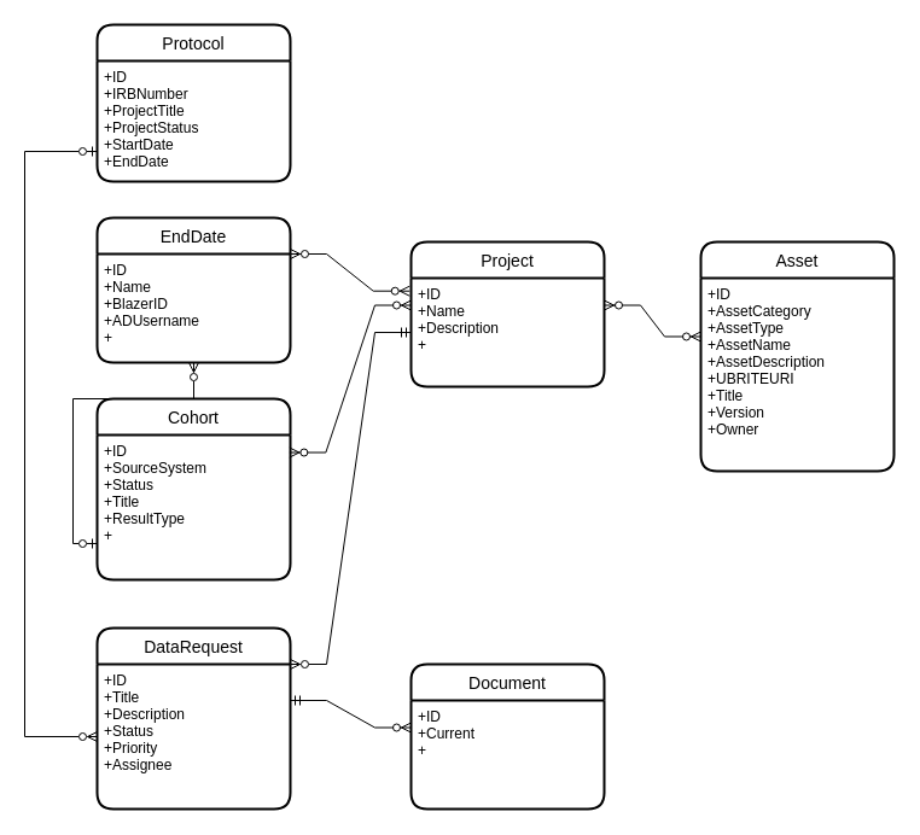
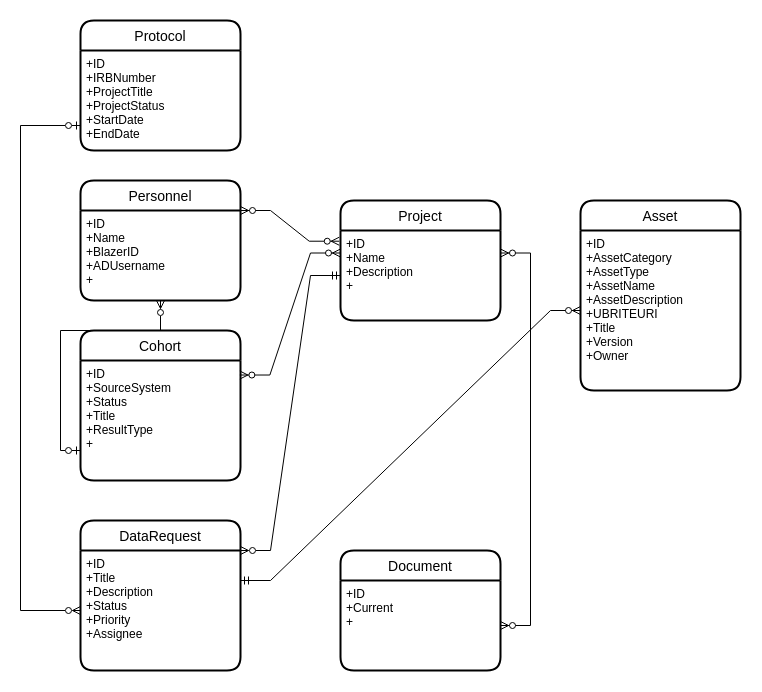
  <mxCell id="0" />
  <mxCell id="1" parent="0" />
  <mxCell id="2" value="Project" style="swimlane;childLayout=stackLayout;horizontal=1;startSize=30;horizontalStack=0;rounded=1;fontSize=14;fontStyle=0;strokeWidth=2;resizeParent=0;resizeLast=1;shadow=0;dashed=0;align=center;" parent="1" vertex="1"><mxGeometry x="340" y="200" width="160" height="120" as="geometry" /></mxCell>
  <mxCell id="3" value="+ID&#10;+Name&#10;+Description&#10;+" style="align=left;strokeColor=none;fillColor=none;spacingLeft=4;fontSize=12;verticalAlign=top;resizable=0;rotatable=0;part=1;" parent="2" vertex="1"><mxGeometry y="30" width="160" height="90" as="geometry" /></mxCell>
  <mxCell id="4" value="Protocol" style="swimlane;childLayout=stackLayout;horizontal=1;startSize=30;horizontalStack=0;rounded=1;fontSize=14;fontStyle=0;strokeWidth=2;resizeParent=0;resizeLast=1;shadow=0;dashed=0;align=center;" parent="1" vertex="1"><mxGeometry x="80" y="20" width="160" height="130" as="geometry" /></mxCell>
  <mxCell id="5" value="+ID&#10;+IRBNumber&#10;+ProjectTitle&#10;+ProjectStatus&#10;+StartDate&#10;+EndDate" style="align=left;strokeColor=none;fillColor=none;spacingLeft=4;fontSize=12;verticalAlign=top;resizable=0;rotatable=0;part=1;" parent="4" vertex="1"><mxGeometry y="30" width="160" height="100" as="geometry" /></mxCell>
- <mxCell id="6" value="EndDate" style="swimlane;childLayout=stackLayout;horizontal=1;startSize=30;horizontalStack=0;rounded=1;fontSize=14;fontStyle=0;strokeWidth=2;resizeParent=0;resizeLast=1;shadow=0;dashed=0;align=center;" parent="1" vertex="1"><mxGeometry x="80" y="180" width="160" height="120" as="geometry" /></mxCell>
+ <mxCell id="6" value="Personnel" style="swimlane;childLayout=stackLayout;horizontal=1;startSize=30;horizontalStack=0;rounded=1;fontSize=14;fontStyle=0;strokeWidth=2;resizeParent=0;resizeLast=1;shadow=0;dashed=0;align=center;" parent="1" vertex="1"><mxGeometry x="80" y="180" width="160" height="120" as="geometry" /></mxCell>
  <mxCell id="7" value="+ID&#10;+Name&#10;+BlazerID&#10;+ADUsername&#10;+" style="align=left;strokeColor=none;fillColor=none;spacingLeft=4;fontSize=12;verticalAlign=top;resizable=0;rotatable=0;part=1;" parent="6" vertex="1"><mxGeometry y="30" width="160" height="90" as="geometry" /></mxCell>
  <mxCell id="8" value="Cohort" style="swimlane;childLayout=stackLayout;horizontal=1;startSize=30;horizontalStack=0;rounded=1;fontSize=14;fontStyle=0;strokeWidth=2;resizeParent=0;resizeLast=1;shadow=0;dashed=0;align=center;" parent="1" vertex="1"><mxGeometry x="80" y="330" width="160" height="150" as="geometry" /></mxCell>
  <mxCell id="9" value="+ID&#10;+SourceSystem&#10;+Status&#10;+Title&#10;+ResultType&#10;+" style="align=left;strokeColor=none;fillColor=none;spacingLeft=4;fontSize=12;verticalAlign=top;resizable=0;rotatable=0;part=1;" parent="8" vertex="1"><mxGeometry y="30" width="160" height="120" as="geometry" /></mxCell>
  <mxCell id="10" value="DataRequest" style="swimlane;childLayout=stackLayout;horizontal=1;startSize=30;horizontalStack=0;rounded=1;fontSize=14;fontStyle=0;strokeWidth=2;resizeParent=0;resizeLast=1;shadow=0;dashed=0;align=center;" parent="1" vertex="1"><mxGeometry x="80" y="520" width="160" height="150" as="geometry" /></mxCell>
  <mxCell id="11" value="+ID&#10;+Title&#10;+Description&#10;+Status&#10;+Priority&#10;+Assignee" style="align=left;strokeColor=none;fillColor=none;spacingLeft=4;fontSize=12;verticalAlign=top;resizable=0;rotatable=0;part=1;" parent="10" vertex="1"><mxGeometry y="30" width="160" height="120" as="geometry" /></mxCell>
  <mxCell id="12" value="Document" style="swimlane;childLayout=stackLayout;horizontal=1;startSize=30;horizontalStack=0;rounded=1;fontSize=14;fontStyle=0;strokeWidth=2;resizeParent=0;resizeLast=1;shadow=0;dashed=0;align=center;" parent="1" vertex="1"><mxGeometry x="340" y="550" width="160" height="120" as="geometry" /></mxCell>
  <mxCell id="13" value="+ID&#10;+Current&#10;+" style="align=left;strokeColor=none;fillColor=none;spacingLeft=4;fontSize=12;verticalAlign=top;resizable=0;rotatable=0;part=1;" parent="12" vertex="1"><mxGeometry y="30" width="160" height="90" as="geometry" /></mxCell>
  <mxCell id="14" value="" style="edgeStyle=entityRelationEdgeStyle;fontSize=12;html=1;endArrow=ERzeroToMany;endFill=1;startArrow=ERzeroToMany;rounded=0;entryX=-0.008;entryY=0.119;entryDx=0;entryDy=0;exitX=1;exitY=0;exitDx=0;exitDy=0;entryPerimeter=0;" parent="1" source="7" target="3" edge="1"><mxGeometry width="100" height="100" relative="1" as="geometry"><mxPoint x="330" y="380" as="sourcePoint" /><mxPoint x="430" y="280" as="targetPoint" /></mxGeometry></mxCell>
  <mxCell id="15" value="" style="edgeStyle=entityRelationEdgeStyle;fontSize=12;html=1;endArrow=ERzeroToMany;endFill=1;startArrow=ERzeroToMany;rounded=0;exitX=0.996;exitY=0.121;exitDx=0;exitDy=0;exitPerimeter=0;entryX=0;entryY=0.25;entryDx=0;entryDy=0;" parent="1" source="9" target="3" edge="1"><mxGeometry width="100" height="100" relative="1" as="geometry"><mxPoint x="330" y="450" as="sourcePoint" /><mxPoint x="430" y="350" as="targetPoint" /></mxGeometry></mxCell>
  <mxCell id="16" value="" style="edgeStyle=entityRelationEdgeStyle;fontSize=12;html=1;endArrow=ERzeroToMany;startArrow=ERmandOne;rounded=0;exitX=0;exitY=0.5;exitDx=0;exitDy=0;endFill=0;entryX=1;entryY=0;entryDx=0;entryDy=0;" parent="1" source="3" target="11" edge="1"><mxGeometry width="100" height="100" relative="1" as="geometry"><mxPoint x="270" y="490" as="sourcePoint" /><mxPoint x="270" y="530" as="targetPoint" /></mxGeometry></mxCell>
- <mxCell id="17" value="" style="edgeStyle=entityRelationEdgeStyle;fontSize=12;html=1;endArrow=ERzeroToMany;startArrow=ERmandOne;rounded=0;exitX=1;exitY=0.25;exitDx=0;exitDy=0;entryX=0;entryY=0.25;entryDx=0;entryDy=0;" parent="1" source="11" target="13" edge="1"><mxGeometry width="100" height="100" relative="1" as="geometry"><mxPoint x="260" y="510" as="sourcePoint" /><mxPoint x="360" y="410" as="targetPoint" /></mxGeometry></mxCell>
+ <mxCell id="17" value="" style="edgeStyle=entityRelationEdgeStyle;fontSize=12;html=1;endArrow=ERzeroToMany;startArrow=ERmandOne;rounded=0;exitX=1;exitY=0.25;exitDx=0;exitDy=0;" parent="1" source="11" target="19" edge="1"><mxGeometry width="100" height="100" relative="1" as="geometry"><mxPoint x="260" y="510" as="sourcePoint" /><mxPoint x="360" y="410" as="targetPoint" /></mxGeometry></mxCell>
  <mxCell id="18" value="Asset" style="swimlane;childLayout=stackLayout;horizontal=1;startSize=30;horizontalStack=0;rounded=1;fontSize=14;fontStyle=0;strokeWidth=2;resizeParent=0;resizeLast=1;shadow=0;dashed=0;align=center;" parent="1" vertex="1"><mxGeometry x="580" y="200" width="160" height="190" as="geometry" /></mxCell>
  <mxCell id="19" value="+ID&#10;+AssetCategory&#10;+AssetType&#10;+AssetName&#10;+AssetDescription&#10;+UBRITEURI&#10;+Title&#10;+Version&#10;+Owner" style="align=left;strokeColor=none;fillColor=none;spacingLeft=4;fontSize=12;verticalAlign=top;resizable=0;rotatable=0;part=1;" parent="18" vertex="1"><mxGeometry y="30" width="160" height="160" as="geometry" /></mxCell>
- <mxCell id="20" value="" style="edgeStyle=entityRelationEdgeStyle;fontSize=12;html=1;endArrow=ERzeroToMany;endFill=1;startArrow=ERzeroToMany;rounded=0;entryX=0;entryY=0.303;entryDx=0;entryDy=0;entryPerimeter=0;exitX=1;exitY=0.25;exitDx=0;exitDy=0;" parent="1" source="3" target="19" edge="1"><mxGeometry width="100" height="100" relative="1" as="geometry"><mxPoint x="380" y="330" as="sourcePoint" /><mxPoint x="480" y="230" as="targetPoint" /></mxGeometry></mxCell>
+ <mxCell id="20" value="" style="edgeStyle=entityRelationEdgeStyle;fontSize=12;html=1;endArrow=ERzeroToMany;endFill=1;startArrow=ERzeroToMany;rounded=0;exitX=1;exitY=0.25;exitDx=0;exitDy=0;" parent="1" source="3" target="13" edge="1"><mxGeometry width="100" height="100" relative="1" as="geometry"><mxPoint x="380" y="330" as="sourcePoint" /><mxPoint x="480" y="230" as="targetPoint" /></mxGeometry></mxCell>
  <mxCell id="21" style="edgeStyle=orthogonalEdgeStyle;rounded=0;orthogonalLoop=1;jettySize=auto;html=1;exitX=0;exitY=0.75;exitDx=0;exitDy=0;entryX=0;entryY=0.5;entryDx=0;entryDy=0;startArrow=ERzeroToOne;startFill=0;endArrow=ERzeroToMany;endFill=0;" parent="1" source="5" target="11" edge="1"><mxGeometry relative="1" as="geometry"><Array as="points"><mxPoint x="20" y="125" /><mxPoint x="20" y="610" /></Array></mxGeometry></mxCell>
  <mxCell id="22" style="edgeStyle=orthogonalEdgeStyle;rounded=0;orthogonalLoop=1;jettySize=auto;html=1;exitX=0;exitY=0.75;exitDx=0;exitDy=0;startArrow=ERzeroToOne;startFill=0;endArrow=ERzeroToMany;endFill=0;" parent="1" source="9" target="7" edge="1"><mxGeometry relative="1" as="geometry" /></mxCell>
